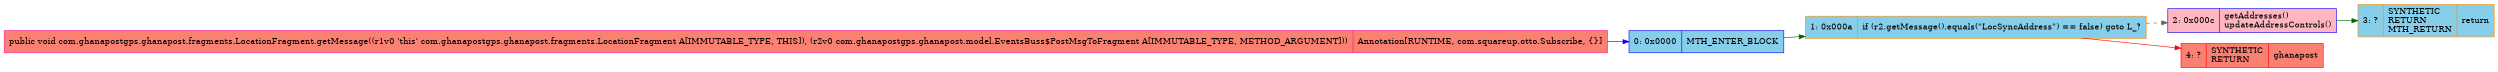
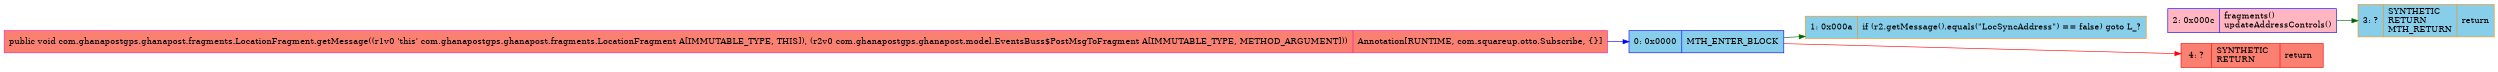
  digraph {
    rankdir=LR
    node [color=blue fillcolor=skyblue shape=record style=filled]
    edge [color=darkgreen]
    n1 [label="{0\:\ 0x0000|MTH_ENTER_BLOCK\l}"]
    n2 [color=darkorange label="{1\:\ 0x000a|if (r2.getMessage().equals(\"LocSyncAddress\") == false) goto L_?\l}"]
-   n3 [fillcolor=lightpink label="{2\:\ 0x000c|getAddresses()\lupdateAddressControls()\l}"]
-   n4 [color=red fillcolor=salmon label="{4\:\ ?|SYNTHETIC\lRETURN\l|ghanapost\l}"]
+   n3 [fillcolor=lightpink label="{2\:\ 0x000c|fragments()\lupdateAddressControls()\l}"]
+   n4 [color=red fillcolor=salmon label="{4\:\ ?|SYNTHETIC\lRETURN\l|return\l}"]
    n5 [color=darkorange label="{3\:\ ?|SYNTHETIC\lRETURN\lMTH_RETURN\l|return\l}"]
    n6 [color=deeppink fillcolor=salmon label="{public void com.ghanapostgps.ghanapost.fragments.LocationFragment.getMessage((r1v0 'this' com.ghanapostgps.ghanapost.fragments.LocationFragment A[IMMUTABLE_TYPE, THIS]), (r2v0 com.ghanapostgps.ghanapost.model.EventsBuss$PostMsgToFragment A[IMMUTABLE_TYPE, METHOD_ARGUMENT]))  | Annotation[RUNTIME, com.squareup.otto.Subscribe, \{\}]\l}"]
    n1 -> n2
-   n2 -> n3 [color=gray40 style=dashed]
-   n2 -> n4 [color=red]
+   n1 -> n4 [color=red]
    n3 -> n5
    n6 -> n1 [color=blue]
  }
